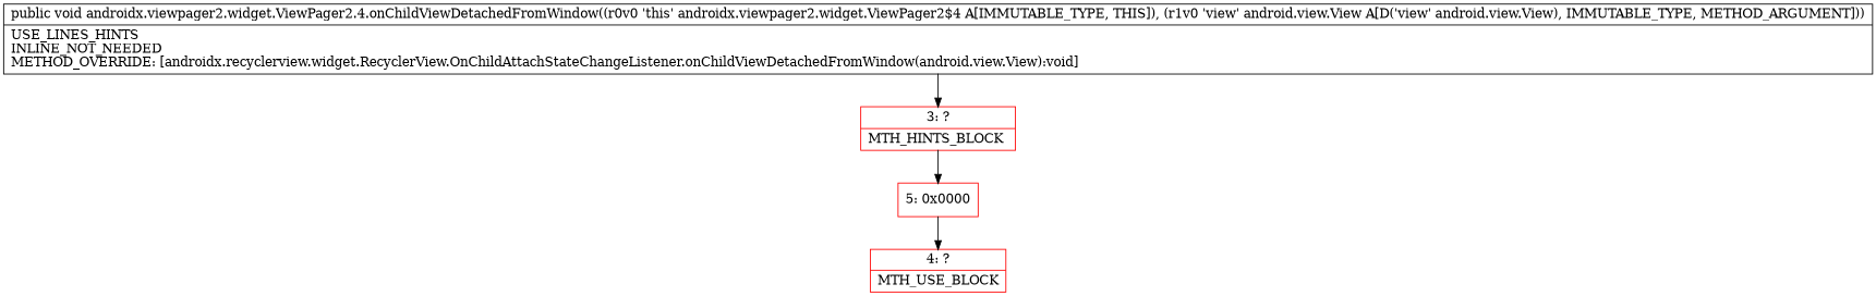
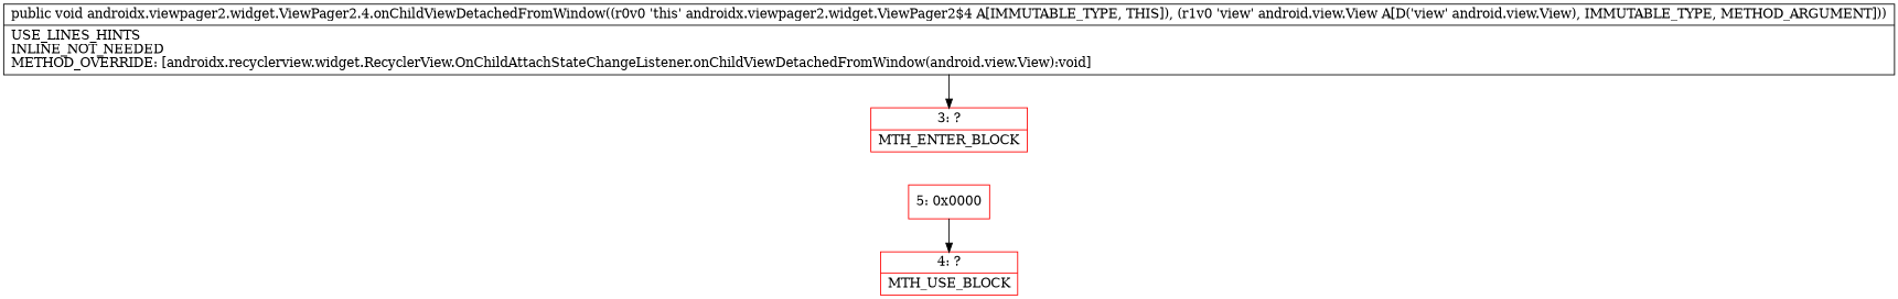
  digraph {
    node [color=red shape=record]
-   n1 [label="{3\:\ ?|MTH_HINTS_BLOCK\l}"]
+   n1 [label="{3\:\ ?|MTH_ENTER_BLOCK\l}"]
    n2 [label="{5\:\ 0x0000}"]
    n3 [label="{4\:\ ?|MTH_USE_BLOCK\l}"]
    n4 [label="{public void androidx.viewpager2.widget.ViewPager2.4.onChildViewDetachedFromWindow((r0v0 'this' androidx.viewpager2.widget.ViewPager2$4 A[IMMUTABLE_TYPE, THIS]), (r1v0 'view' android.view.View A[D('view' android.view.View), IMMUTABLE_TYPE, METHOD_ARGUMENT]))  | USE_LINES_HINTS\lINLINE_NOT_NEEDED\lMETHOD_OVERRIDE: [androidx.recyclerview.widget.RecyclerView.OnChildAttachStateChangeListener.onChildViewDetachedFromWindow(android.view.View):void]\l}" color=""]
    subgraph cluster_1 {
      label="R(0)"
    }
-   n1 -> n2
    n2 -> n3
    n4 -> n1
  }
